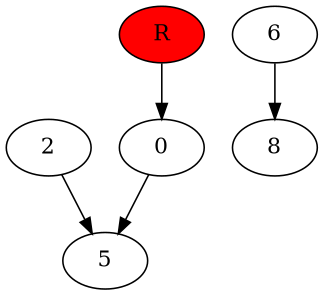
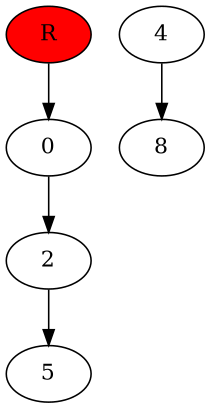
  digraph {
    2
    5
-   6
+   6 [label=4]
    8
    n5 [label=0]
    R [fillcolor="#ff0000" style=filled]
    2 -> 5
    6 -> 8
-   n5 -> 5
+   n5 -> 2
    R -> n5
  }
